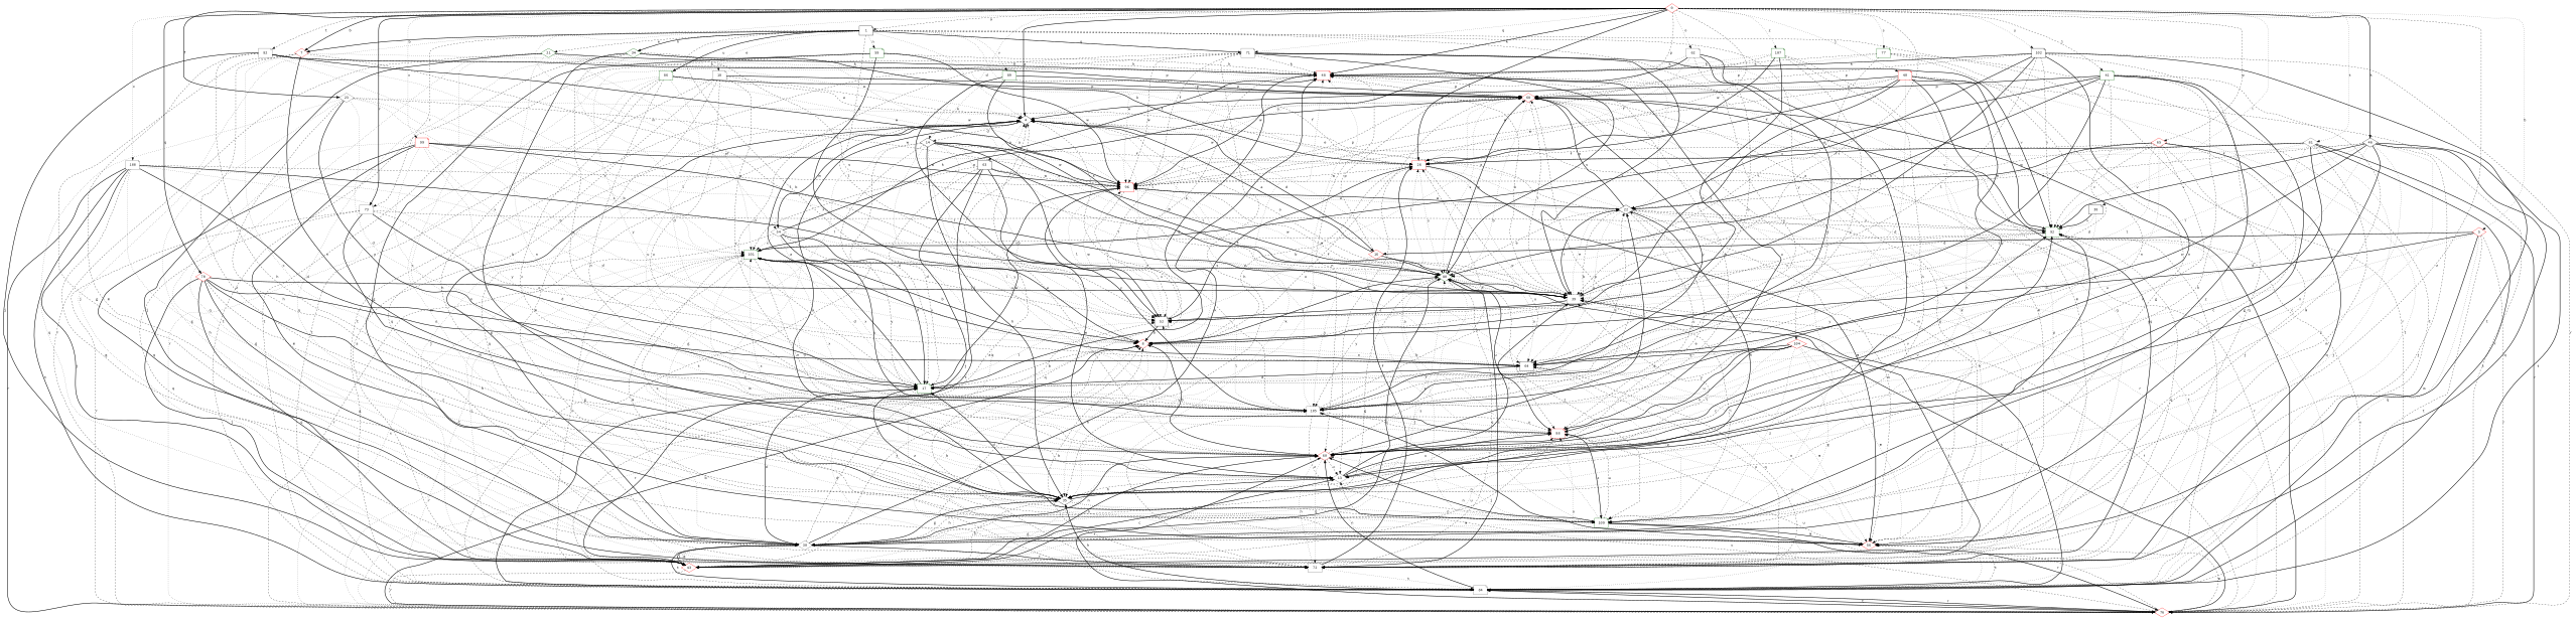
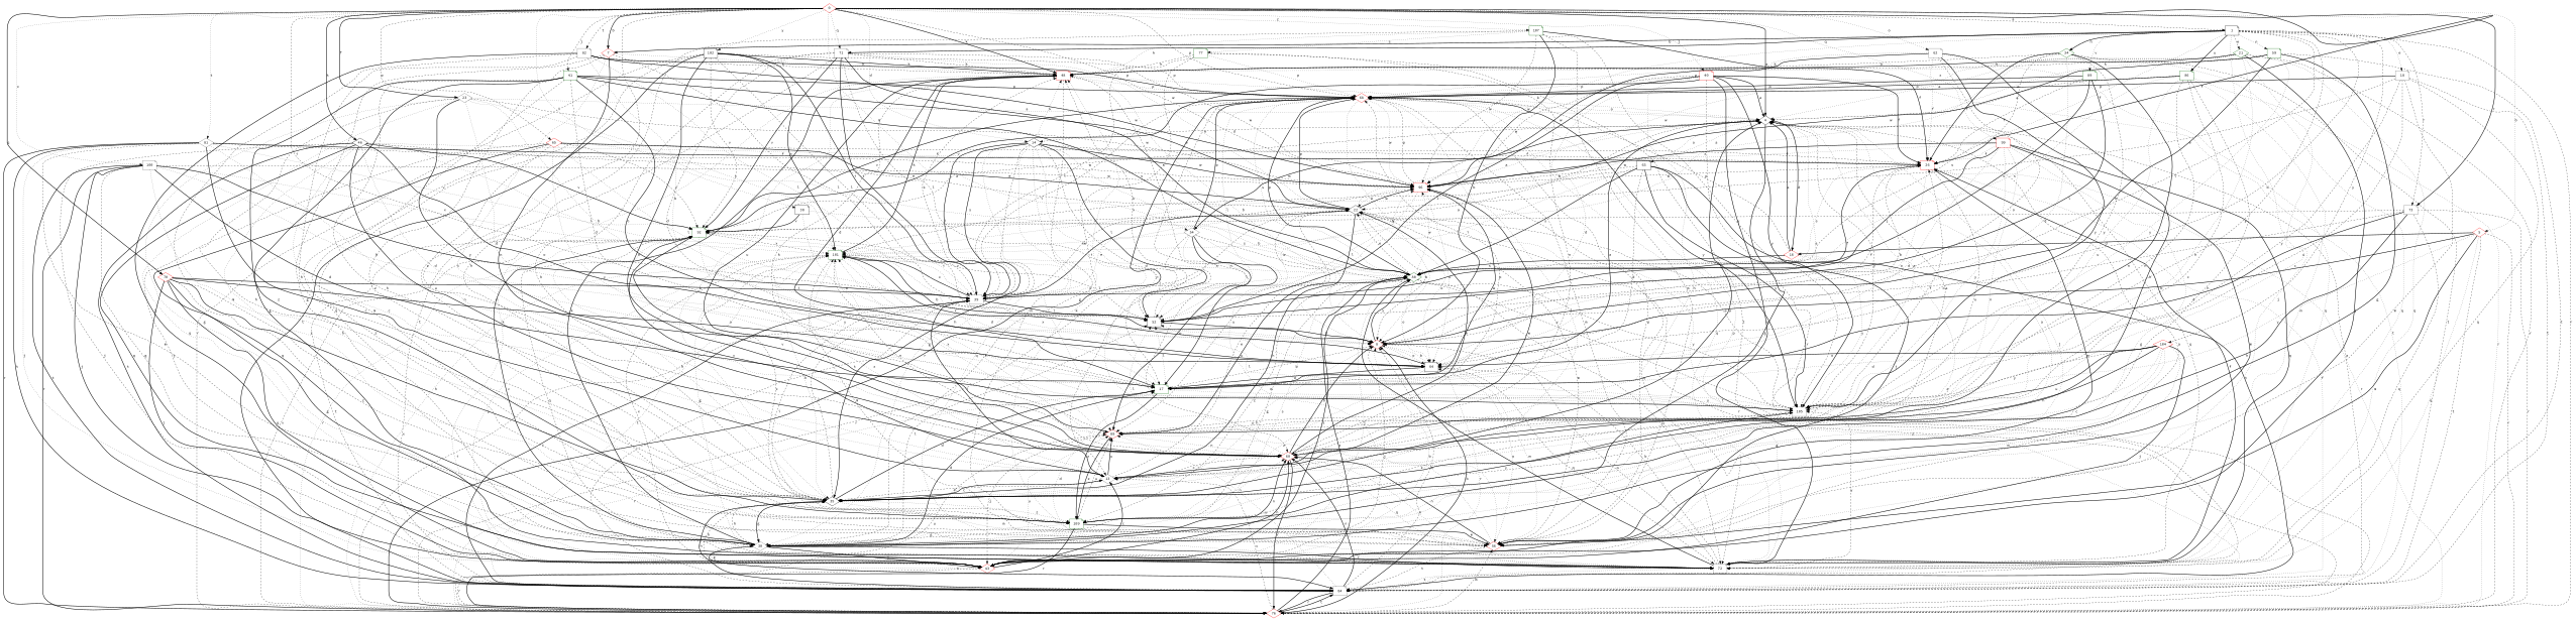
  strict digraph {
    fontname="Source Code Pro"
    node [color=red fontname="Source Code Pro" shape=note]
    edge [fontname="Source Code Pro" style=dotted]
    0 [shape=diamond]
    1 [color=black]
    4 [color=black shape=diamond]
    5 [shape=diamond]
    7 [shape=diamond]
    14 [color=black shape=diamond]
    23 [color=gray40 shape=diamond]
    26
    38 [color=black]
    39 [color=gray40]
    40
    41 [color=darkgreen]
    46 [color=black shape=diamond]
    48
    54 [color=gray40 shape=diamond]
    62 [color=gray40]
    65 [shape=diamond]
    68 [shape=diamond]
    70 [shape=diamond]
    71 [color=gray40]
    73 [color=gray40]
    77 [color=darkgreen]
    81 [color=gray40 shape=diamond]
    82 [color=gray40]
    96
    99
    100 [color=gray40]
    102 [color=black]
    107 [color=darkgreen]
    109 [color=darkgreen]
    8 [shape=diamond]
    18 [color=gray40]
    21 [color=darkgreen shape=diamond]
    34 [color=darkgreen shape=diamond]
    43 [shape=diamond]
    52 [color=black]
    59 [color=darkgreen]
    76 [shape=diamond]
    86 [color=darkgreen]
    89 [color=darkgreen]
    104 [shape=diamond]
    105 [color=gray40]
    16 [shape=diamond]
    30 [color=gray40 shape=diamond]
    63 [color=black]
    72 [color=gray40]
    56 [shape=diamond]
    84 [color=gray40]
    13 [color=gray40 shape=diamond]
    60 [shape=diamond]
    35 [color=black shape=diamond]
-   88
+   88 [shape=diamond]
    17 [color=darkgreen]
    101 [color=darkgreen]
    64 [color=black]
    80 [color=darkgreen shape=diamond]
    92 [color=darkgreen]
    22 [color=black shape=diamond]
    0 -> 1 [label=a style=dashed]
    0 -> 4 [label=a style=bold]
    0 -> 5 [label=b]
    0 -> 7 [label=b style=bold]
    0 -> 14 [label=d]
    0 -> 23 [label=f style=bold]
    0 -> 26 [label=f style=bold]
    0 -> 38 [label=i]
    0 -> 39 [label=i style=dashed]
    0 -> 40 [label=j]
    0 -> 41 [label=j style=dashed]
    0 -> 46 [label=k style=bold]
    0 -> 48 [label=k style=bold]
    0 -> 54 [label=m]
    0 -> 62 [label=o]
    0 -> 65 [label=p style=dashed]
    0 -> 68 [label=p style=dashed]
    0 -> 70 [label=q style=bold]
    0 -> 71 [label=q]
    0 -> 73 [label=r style=bold]
-   0 -> 77 [label=s]
+   107 -> 77 [label=s]
    0 -> 81 [label=t]
    0 -> 82 [label=t style=dashed]
    0 -> 96 [label=w style=dashed]
    0 -> 99 [label=x]
    0 -> 100 [label=x]
    0 -> 102 [label=y]
    0 -> 107 [label=z]
    0 -> 109 [label=z style=dashed]
    1 -> 7 [label=b style=bold]
    1 -> 26 [label=f]
    1 -> 71 [label=q style=bold]
    1 -> 73 [label=r style=dashed]
    1 -> 96 [label=w]
    1 -> 8 [label=b style=dashed]
    1 -> 18 [label=e]
    1 -> 21 [label=e style=dashed]
    1 -> 34 [label=h style=bold]
    1 -> 43 [label=j]
    1 -> 52 [label=l style=dashed]
    1 -> 59 [label=n]
    1 -> 76 [label=r style=dashed]
    1 -> 86 [label=u style=bold]
    1 -> 89 [label=v]
    1 -> 104 [label=y style=dashed]
    1 -> 105 [label=y style=dashed]
    4 -> 14 [label=d style=dashed]
    4 -> 48 [label=k]
    4 -> 54 [label=m style=bold]
    4 -> 43 [label=j]
    4 -> 105 [label=y style=dashed]
    4 -> 16 [label=d style=bold]
    4 -> 30 [label=g style=bold]
    4 -> 63 [label=o]
    4 -> 72 [label=q style=dashed]
    5 -> 8 [label=b style=bold]
    5 -> 76 [label=r style=dashed]
    5 -> 105 [label=y]
    5 -> 16 [label=d style=bold]
    5 -> 72 [label=q]
    5 -> 56 [label=m style=bold]
    5 -> 84 [label=t style=dashed]
    7 -> 48 [label=k]
    7 -> 109 [label=z style=dashed]
    7 -> 52 [label=l style=dashed]
    7 -> 30 [label=g style=dashed]
    7 -> 13 [label=c]
    7 -> 60 [label=n style=bold]
    14 -> 26 [label=f style=dashed]
    14 -> 39 [label=i style=bold]
    14 -> 48 [label=k]
    14 -> 96 [label=w style=bold]
    14 -> 8 [label=b]
    14 -> 52 [label=l style=bold]
    14 -> 105 [label=y]
    14 -> 30 [label=g]
    14 -> 72 [label=q]
    14 -> 84 [label=t style=dashed]
    14 -> 35 [label=h style=bold]
    14 -> 88 [label=u]
    14 -> 17 [label=d style=dashed]
    23 -> 4 [label=a]
    23 -> 96 [label=w style=dashed]
    23 -> 8 [label=b]
    23 -> 105 [label=y style=bold]
    23 -> 30 [label=g]
    23 -> 72 [label=q]
    23 -> 35 [label=h style=dashed]
    23 -> 17 [label=d]
    23 -> 101 [label=x]
    26 -> 96 [label=w style=dashed]
    26 -> 8 [label=b style=dashed]
    26 -> 76 [label=r]
    26 -> 56 [label=m style=bold]
    26 -> 88 [label=u style=dashed]
    26 -> 64 [label=o]
    26 -> 80 [label=s]
    38 -> 64 [label=o]
    38 -> 80 [label=s]
    38 -> 92 [label=v style=bold]
    39 -> 4 [label=a style=dashed]
    39 -> 48 [label=k style=dashed]
    39 -> 96 [label=w style=dashed]
    39 -> 52 [label=l style=bold]
    39 -> 101 [label=x style=bold]
    39 -> 92 [label=v style=dashed]
    39 -> 22 [label=e]
    40 -> 4 [label=a style=bold]
    40 -> 26 [label=f style=bold]
    40 -> 68 [label=p]
    40 -> 96 [label=w style=dashed]
    40 -> 52 [label=l style=bold]
    40 -> 76 [label=r style=dashed]
    40 -> 105 [label=y style=bold]
    40 -> 72 [label=q style=bold]
    40 -> 84 [label=t]
    40 -> 35 [label=h]
    40 -> 17 [label=d]
    40 -> 92 [label=v style=bold]
    41 -> 68 [label=p style=bold]
    41 -> 109 [label=z style=bold]
    41 -> 30 [label=g style=bold]
    41 -> 56 [label=m style=dashed]
    41 -> 35 [label=h style=dashed]
    41 -> 17 [label=d style=dashed]
    41 -> 64 [label=o style=bold]
    41 -> 80 [label=s style=bold]
    41 -> 22 [label=e style=bold]
    46 -> 26 [label=f]
    46 -> 39 [label=i]
    46 -> 109 [label=z]
    46 -> 43 [label=j style=dashed]
    46 -> 72 [label=q style=bold]
    46 -> 84 [label=t style=bold]
    46 -> 13 [label=c]
    46 -> 60 [label=n style=bold]
    46 -> 17 [label=d]
    46 -> 64 [label=o style=bold]
    46 -> 92 [label=v style=bold]
    46 -> 22 [label=e style=dashed]
    48 -> 68 [label=p]
    48 -> 8 [label=b]
    48 -> 56 [label=m style=dashed]
    48 -> 60 [label=n style=dashed]
    48 -> 88 [label=u style=bold]
    48 -> 17 [label=d style=bold]
    54 -> 68 [label=p style=bold]
    54 -> 52 [label=l]
    54 -> 76 [label=r style=dashed]
    54 -> 105 [label=y style=dashed]
    54 -> 56 [label=m]
    54 -> 88 [label=u style=bold]
    54 -> 17 [label=d style=bold]
    54 -> 101 [label=x]
    62 -> 26 [label=f]
    62 -> 48 [label=k]
    62 -> 96 [label=w style=bold]
    62 -> 105 [label=y style=bold]
    62 -> 72 [label=q]
    62 -> 35 [label=h style=bold]
    62 -> 64 [label=o style=dashed]
    65 -> 26 [label=f style=dashed]
    65 -> 109 [label=z style=dashed]
    65 -> 43 [label=j style=dashed]
    65 -> 52 [label=l]
    65 -> 105 [label=y]
    65 -> 72 [label=q style=bold]
    65 -> 60 [label=n style=dashed]
    65 -> 80 [label=s]
    65 -> 92 [label=v style=dashed]
    65 -> 22 [label=e style=bold]
    68 -> 4 [label=a]
    68 -> 39 [label=i style=dashed]
    68 -> 96 [label=w]
    68 -> 109 [label=z]
    68 -> 8 [label=b]
    68 -> 52 [label=l]
    68 -> 76 [label=r style=bold]
    68 -> 105 [label=y style=bold]
    68 -> 72 [label=q]
    68 -> 56 [label=m style=dashed]
    68 -> 13 [label=c style=dashed]
    68 -> 80 [label=s]
    68 -> 92 [label=v style=bold]
    70 -> 39 [label=i style=bold]
    70 -> 109 [label=z style=dashed]
    70 -> 43 [label=j style=bold]
    70 -> 30 [label=g style=bold]
    70 -> 72 [label=q style=bold]
    70 -> 35 [label=h style=bold]
    70 -> 64 [label=o style=bold]
    71 -> 39 [label=i style=bold]
    71 -> 48 [label=k style=dashed]
    71 -> 96 [label=w style=dashed]
    71 -> 52 [label=l style=dashed]
    71 -> 84 [label=t style=dashed]
    71 -> 35 [label=h style=dashed]
    71 -> 17 [label=d style=dashed]
    71 -> 80 [label=s style=bold]
    71 -> 92 [label=v style=bold]
    71 -> 22 [label=e]
    73 -> 76 [label=r style=dashed]
    73 -> 72 [label=q style=dashed]
    73 -> 35 [label=h style=bold]
    73 -> 17 [label=d style=bold]
    73 -> 64 [label=o style=dashed]
    73 -> 92 [label=v style=dashed]
    77 -> 39 [label=i style=dashed]
    77 -> 48 [label=k style=dashed]
    77 -> 68 [label=p]
    77 -> 30 [label=g style=dashed]
    77 -> 84 [label=t style=dashed]
    77 -> 60 [label=n style=dashed]
    81 -> 26 [label=f style=bold]
    81 -> 96 [label=w style=dashed]
    81 -> 43 [label=j]
    81 -> 76 [label=r style=bold]
    81 -> 56 [label=m style=dashed]
    81 -> 84 [label=t style=bold]
    81 -> 13 [label=c style=bold]
    81 -> 88 [label=u]
    81 -> 92 [label=v]
    82 -> 48 [label=k style=dashed]
    82 -> 68 [label=p style=bold]
    82 -> 96 [label=w style=bold]
    82 -> 8 [label=b]
    82 -> 43 [label=j style=bold]
    82 -> 52 [label=l]
    82 -> 56 [label=m style=dashed]
    82 -> 35 [label=h style=dashed]
    96 -> 68 [label=p style=dashed]
    96 -> 52 [label=l]
    96 -> 72 [label=q style=dashed]
    96 -> 64 [label=o]
    96 -> 22 [label=e]
    99 -> 26 [label=f]
    99 -> 39 [label=i style=bold]
    99 -> 96 [label=w style=bold]
    99 -> 105 [label=y]
    99 -> 30 [label=g]
    99 -> 72 [label=q style=bold]
    99 -> 56 [label=m style=bold]
    99 -> 60 [label=n]
    99 -> 17 [label=d]
    99 -> 101 [label=x]
    100 -> 39 [label=i style=bold]
    100 -> 96 [label=w style=dashed]
    100 -> 8 [label=b]
    100 -> 43 [label=j style=bold]
    100 -> 76 [label=r style=bold]
    100 -> 30 [label=g style=dashed]
    100 -> 84 [label=t style=bold]
    100 -> 35 [label=h]
    100 -> 17 [label=d style=bold]
    100 -> 101 [label=x]
    102 -> 39 [label=i style=bold]
    102 -> 48 [label=k style=bold]
    102 -> 68 [label=p style=dashed]
    102 -> 52 [label=l style=dashed]
    102 -> 76 [label=r style=dashed]
    102 -> 72 [label=q style=dashed]
    102 -> 84 [label=t style=bold]
    102 -> 60 [label=n style=bold]
    102 -> 101 [label=x style=bold]
    102 -> 92 [label=v style=dashed]
    107 -> 26 [label=f style=bold]
    107 -> 48 [label=k]
    107 -> 96 [label=w style=dashed]
    107 -> 8 [label=b style=bold]
    107 -> 105 [label=y style=dashed]
    107 -> 56 [label=m style=dashed]
    107 -> 35 [label=h style=dashed]
    109 -> 4 [label=a]
    109 -> 39 [label=i style=dashed]
    109 -> 76 [label=r style=bold]
    109 -> 105 [label=y style=bold]
    109 -> 30 [label=g]
    109 -> 56 [label=m style=bold]
    109 -> 60 [label=n]
    109 -> 88 [label=u style=dashed]
    109 -> 101 [label=x style=dashed]
    8 -> 26 [label=f style=dashed]
    8 -> 43 [label=j style=dashed]
    8 -> 76 [label=r]
    8 -> 35 [label=h]
    8 -> 64 [label=o]
    8 -> 80 [label=s style=bold]
    18 -> 68 [label=p style=bold]
    18 -> 105 [label=y style=dashed]
    18 -> 72 [label=q style=dashed]
    18 -> 56 [label=m style=dashed]
    18 -> 84 [label=t style=dashed]
    18 -> 88 [label=u style=dashed]
    18 -> 22 [label=e style=dashed]
    21 -> 4 [label=a]
    21 -> 48 [label=k style=bold]
    21 -> 68 [label=p]
    21 -> 43 [label=j style=bold]
    21 -> 76 [label=r style=dashed]
    21 -> 72 [label=q]
    21 -> 13 [label=c]
    21 -> 60 [label=n]
    21 -> 101 [label=x]
    34 -> 26 [label=f style=bold]
    34 -> 48 [label=k style=dashed]
    34 -> 96 [label=w]
    34 -> 105 [label=y style=dashed]
    34 -> 72 [label=q]
    34 -> 84 [label=t style=dashed]
    34 -> 13 [label=n style=bold]
    34 -> 17 [label=d]
    34 -> 80 [label=s style=dashed]
    43 -> 4 [label=a style=dashed]
    43 -> 48 [label=k]
    43 -> 8 [label=b]
    43 -> 76 [label=r style=dashed]
    43 -> 30 [label=g]
    43 -> 13 [label=c style=bold]
    43 -> 60 [label=n style=bold]
    43 -> 35 [label=h style=dashed]
    43 -> 88 [label=u]
    43 -> 101 [label=x style=dashed]
    43 -> 80 [label=s style=bold]
    52 -> 26 [label=f style=bold]
    52 -> 48 [label=k style=dashed]
    52 -> 96 [label=w]
    52 -> 8 [label=b style=bold]
    59 -> 4 [label=a]
    59 -> 48 [label=k style=dashed]
    59 -> 96 [label=w style=bold]
    59 -> 8 [label=b style=bold]
    59 -> 105 [label=y]
    59 -> 30 [label=g style=bold]
    59 -> 84 [label=t style=dashed]
    76 -> 39 [label=i style=dashed]
    76 -> 8 [label=b style=bold]
    76 -> 56 [label=m style=dashed]
    76 -> 84 [label=t style=bold]
    76 -> 13 [label=c style=dashed]
    76 -> 88 [label=u style=dashed]
    76 -> 101 [label=x]
    76 -> 80 [label=s style=bold]
    76 -> 92 [label=v style=dashed]
    86 -> 4 [label=a style=dashed]
    86 -> 68 [label=p style=bold]
    86 -> 76 [label=r]
    86 -> 56 [label=m]
    86 -> 13 [label=c style=dashed]
    86 -> 60 [label=n style=dashed]
    86 -> 35 [label=h style=dashed]
    86 -> 88 [label=u]
    86 -> 80 [label=s]
    89 -> 26 [label=f style=dashed]
    89 -> 68 [label=p style=bold]
    89 -> 52 [label=l style=bold]
    89 -> 80 [label=s style=bold]
    104 -> 109 [label=z]
    104 -> 43 [label=j style=bold]
    104 -> 105 [label=y style=dashed]
    104 -> 30 [label=g]
    104 -> 56 [label=m]
    104 -> 13 [label=c]
    104 -> 60 [label=n style=bold]
    104 -> 88 [label=u style=bold]
    104 -> 17 [label=d]
    104 -> 64 [label=o style=bold]
    105 -> 4 [label=a]
    105 -> 26 [label=f style=dashed]
    105 -> 109 [label=z style=dashed]
    105 -> 52 [label=l]
    105 -> 88 [label=u style=dashed]
    105 -> 22 [label=e style=dashed]
    16 -> 4 [label=a style=bold]
    16 -> 68 [label=p style=dashed]
    16 -> 109 [label=z]
    16 -> 105 [label=y]
    16 -> 80 [label=s style=bold]
    30 -> 48 [label=k style=bold]
    30 -> 43 [label=j style=bold]
    30 -> 52 [label=l style=dashed]
    30 -> 72 [label=r style=bold]
    30 -> 84 [label=t style=bold]
    30 -> 60 [label=n style=bold]
    30 -> 35 [label=h style=dashed]
    30 -> 17 [label=d style=bold]
    30 -> 80 [label=s]
    30 -> 92 [label=v style=bold]
    63 -> 4 [label=a]
    63 -> 39 [label=i]
    63 -> 96 [label=w style=dashed]
    63 -> 43 [label=j style=bold]
    63 -> 105 [label=y style=bold]
    63 -> 84 [label=t style=bold]
    63 -> 17 [label=d style=dashed]
    63 -> 101 [label=x style=dashed]
    63 -> 80 [label=s style=bold]
    72 -> 26 [label=f style=bold]
    72 -> 68 [label=p]
    72 -> 8 [label=b style=dashed]
    72 -> 105 [label=y style=dashed]
    72 -> 84 [label=t]
    72 -> 60 [label=n]
    72 -> 17 [label=d]
    72 -> 64 [label=o style=dashed]
    72 -> 80 [label=s style=bold]
    56 -> 48 [label=k]
    56 -> 68 [label=p style=dashed]
    56 -> 84 [label=t style=dashed]
    56 -> 60 [label=n style=bold]
    56 -> 88 [label=u]
    56 -> 64 [label=o]
    84 -> 4 [label=a style=dashed]
    84 -> 26 [label=f]
    84 -> 39 [label=i style=bold]
    84 -> 8 [label=b style=dashed]
    84 -> 76 [label=r style=bold]
    84 -> 60 [label=n style=bold]
    84 -> 35 [label=h style=bold]
    84 -> 88 [label=u]
    13 -> 39 [label=i style=bold]
    13 -> 96 [label=w style=bold]
    13 -> 35 [label=h style=dashed]
    13 -> 88 [label=u style=bold]
    13 -> 101 [label=x]
    13 -> 92 [label=v style=bold]
    13 -> 22 [label=e style=dashed]
    60 -> 4 [label=a style=dashed]
    60 -> 68 [label=p style=dashed]
    60 -> 8 [label=b style=bold]
    60 -> 52 [label=l]
    60 -> 76 [label=r style=bold]
    60 -> 72 [label=q]
    60 -> 13 [label=c style=dashed]
    60 -> 101 [label=x]
    60 -> 92 [label=v style=bold]
    60 -> 22 [label=e style=bold]
    35 -> 4 [label=a style=bold]
    35 -> 39 [label=i style=dashed]
    35 -> 48 [label=k]
    35 -> 109 [label=z]
    35 -> 30 [label=g style=bold]
    35 -> 56 [label=m]
    35 -> 13 [label=c style=bold]
    35 -> 17 [label=d style=bold]
    88 -> 48 [label=k style=dashed]
    88 -> 109 [label=z style=bold]
    88 -> 43 [label=j style=dashed]
    88 -> 60 [label=n]
    88 -> 101 [label=x]
    17 -> 4 [label=a style=bold]
    17 -> 96 [label=w style=bold]
    17 -> 109 [label=z style=bold]
    17 -> 8 [label=b style=dashed]
    17 -> 52 [label=l]
    17 -> 76 [label=r]
    17 -> 105 [label=y]
    17 -> 101 [label=x]
    101 -> 48 [label=k style=bold]
    101 -> 8 [label=b style=bold]
    101 -> 43 [label=j]
    101 -> 52 [label=l style=dashed]
    101 -> 30 [label=g]
    101 -> 56 [label=m style=dashed]
    101 -> 84 [label=t]
    101 -> 60 [label=n style=dashed]
    101 -> 35 [label=h]
    101 -> 17 [label=d]
    101 -> 80 [label=s]
    64 -> 4 [label=a]
    64 -> 109 [label=z]
    64 -> 8 [label=b]
    64 -> 72 [label=q style=dashed]
    64 -> 56 [label=m]
    64 -> 17 [label=d style=bold]
    64 -> 101 [label=x style=bold]
    80 -> 39 [label=i]
    80 -> 68 [label=p style=bold]
    80 -> 96 [label=w]
    80 -> 109 [label=z style=dashed]
    80 -> 43 [label=j]
    80 -> 105 [label=y style=dashed]
    80 -> 30 [label=g style=dashed]
    80 -> 72 [label=q style=dashed]
    80 -> 88 [label=u style=bold]
    80 -> 64 [label=o]
    80 -> 22 [label=e style=dashed]
    92 -> 4 [label=a style=dashed]
    92 -> 39 [label=i]
    92 -> 76 [label=r]
    92 -> 105 [label=y]
    92 -> 72 [label=q style=dashed]
    92 -> 84 [label=t style=dashed]
    92 -> 35 [label=h]
    92 -> 101 [label=x style=dashed]
    22 -> 4 [label=a]
    22 -> 39 [label=i style=bold]
    22 -> 68 [label=p style=bold]
    22 -> 96 [label=w style=bold]
    22 -> 8 [label=b style=dashed]
    22 -> 76 [label=r style=dashed]
    22 -> 56 [label=m style=dashed]
    22 -> 84 [label=t]
    22 -> 35 [label=h style=bold]
    22 -> 88 [label=u style=dashed]
    22 -> 64 [label=o]
    22 -> 92 [label=v style=dashed]
  }
